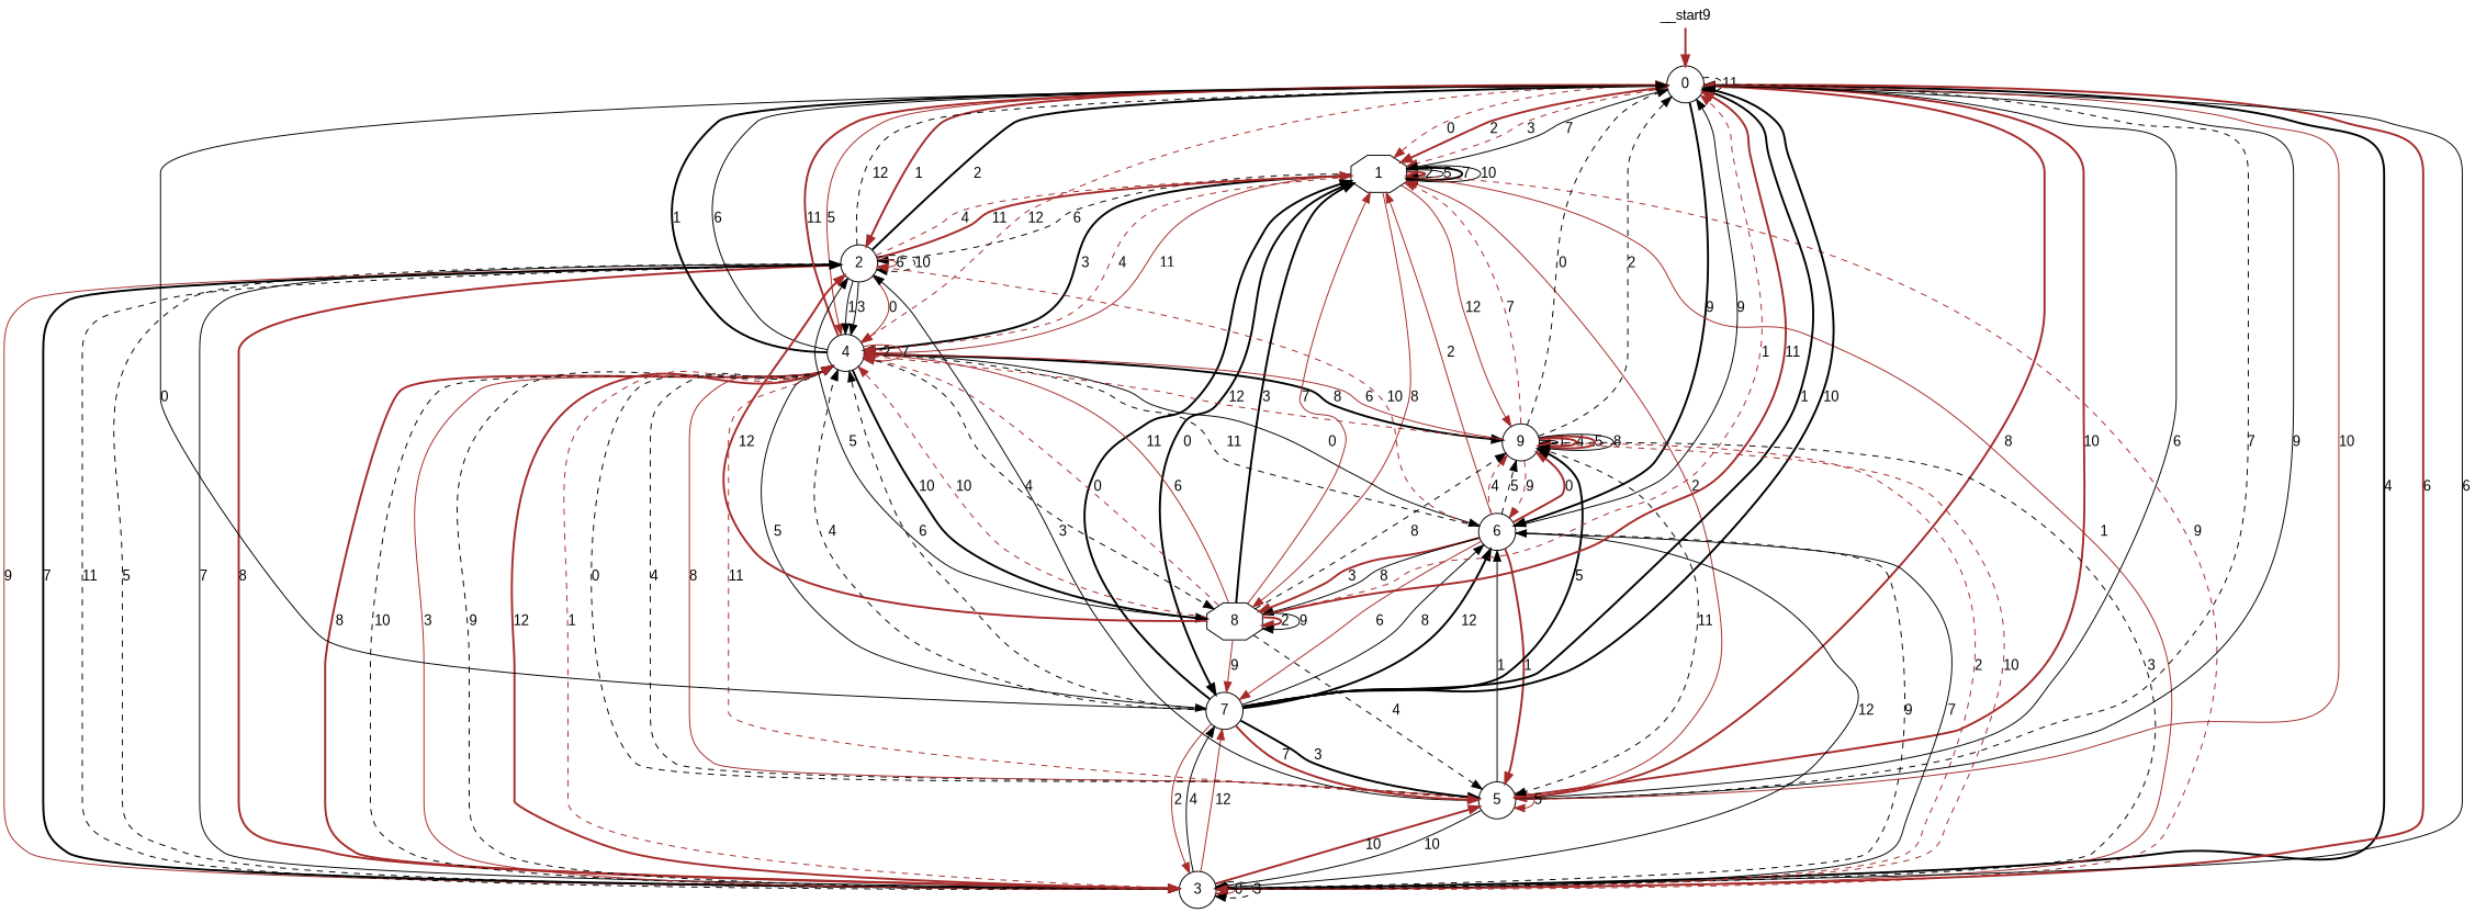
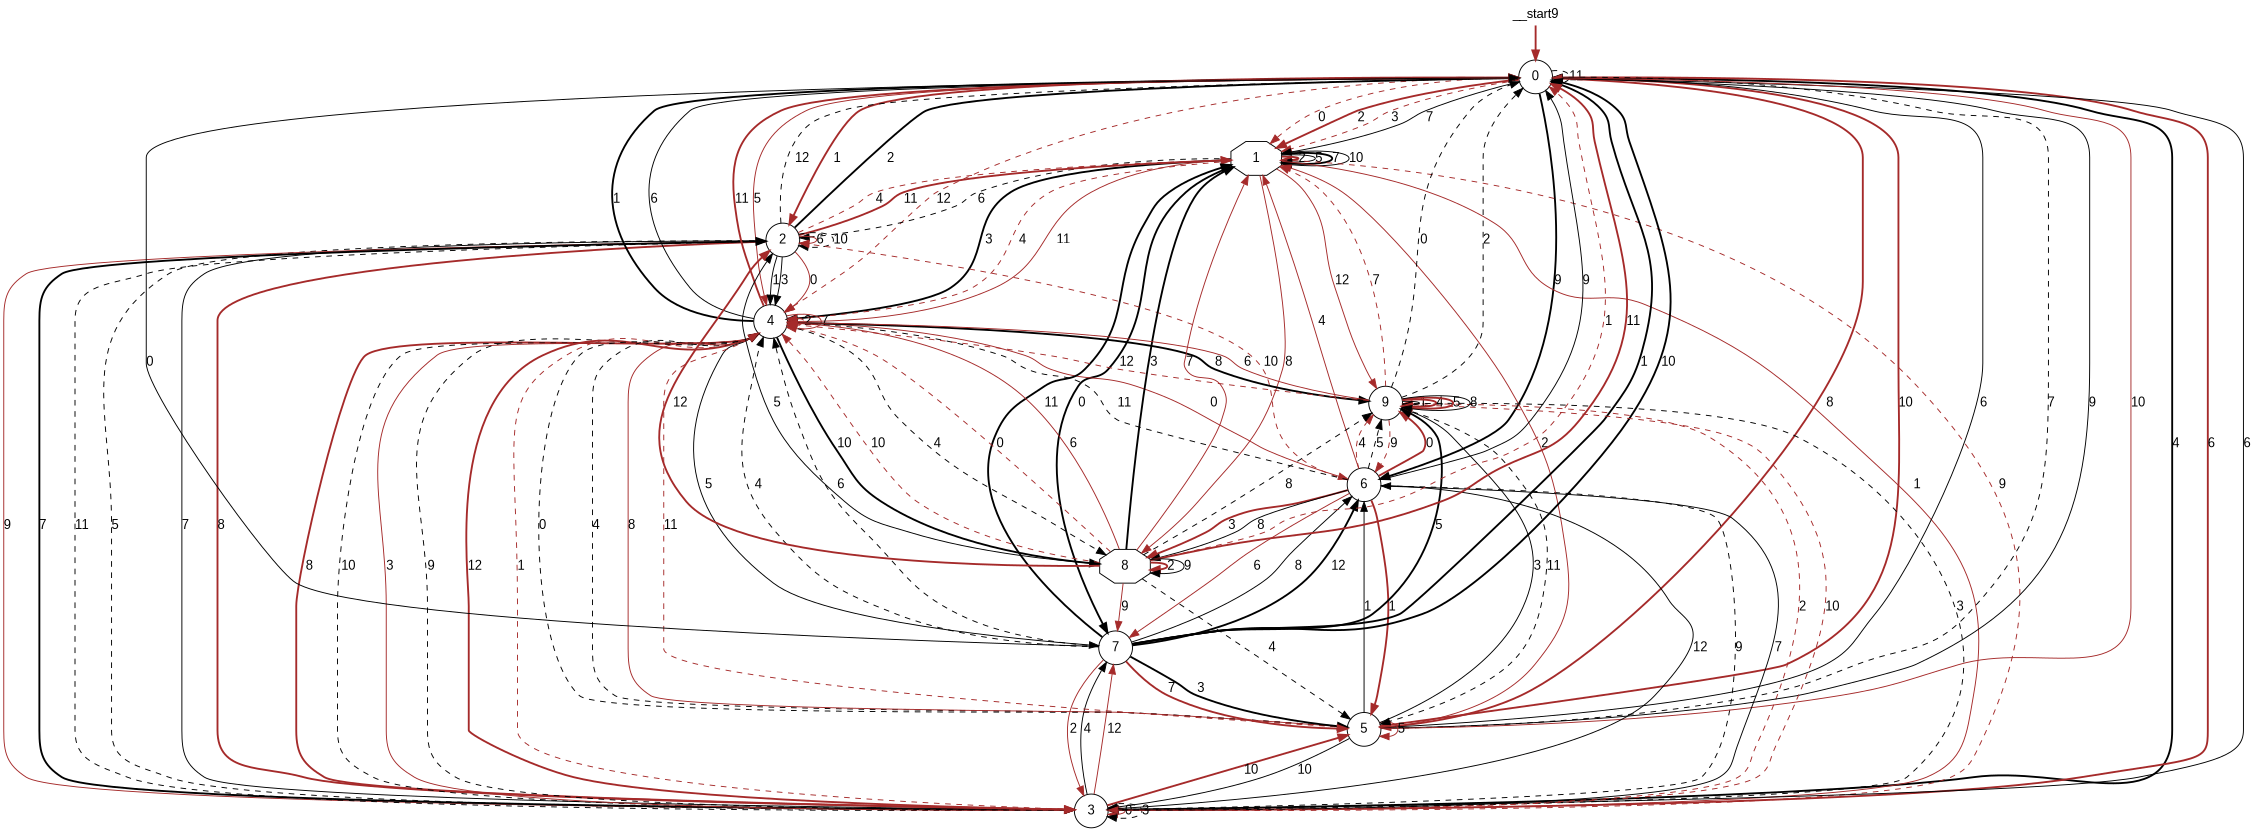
  digraph {
    fontname="Liberation Sans"
    node [fontname="Liberation Sans" shape=circle]
    edge [color=black fontname="Liberation Sans" style=solid]
    n1 [label=0]
    n2 [label=1 shape=octagon]
    n3 [label=2]
    n4 [label=3]
    n5 [label=4]
    n6 [label=5]
    n7 [label=6]
    n8 [label=7]
    n9 [label=8 shape=octagon]
    n10 [label=9]
    n11 [height=0 label=__start9 shape=none width=0]
    n1 -> n1 [label=11 style=dashed]
    n1 -> n2 [color=brown label=0 style=dashed]
    n1 -> n2 [color=brown label=2 style=bold]
    n1 -> n2 [color=brown label=3 style=dashed]
    n1 -> n2 [label=7]
    n1 -> n3 [color=brown label=1 style=bold]
    n1 -> n4 [label=4 style=bold]
    n1 -> n4 [color=brown label=6 style=bold]
    n1 -> n5 [color=brown label=5]
    n1 -> n5 [color=brown label=12 style=dashed]
    n1 -> n6 [color=brown label=8 style=bold]
    n1 -> n6 [color=brown label=10 style=bold]
    n1 -> n7 [label=9 style=bold]
    n2 -> n2 [color=brown label=2 style=bold]
    n2 -> n2 [label=5]
    n2 -> n2 [label=7 style=bold]
    n2 -> n2 [label=10]
    n2 -> n3 [label=6 style=dashed]
    n2 -> n4 [color=brown label=1]
    n2 -> n4 [color=brown label=9 style=dashed]
    n2 -> n5 [label=3 style=bold]
    n2 -> n5 [color=brown label=4 style=dashed]
    n2 -> n5 [color=brown label=11]
    n2 -> n8 [label=0 style=bold]
    n2 -> n9 [color=brown label=8]
    n2 -> n10 [color=brown label=12]
    n3 -> n1 [label=2 style=bold]
    n3 -> n1 [label=12 style=dashed]
    n3 -> n2 [color=brown label=4 style=dashed]
    n3 -> n2 [color=brown label=11 style=bold]
    n3 -> n3 [color=brown label=6]
    n3 -> n3 [label=10 style=dashed]
    n3 -> n4 [label=5 style=dashed]
    n3 -> n4 [label=7]
    n3 -> n4 [color=brown label=8 style=bold]
    n3 -> n4 [color=brown label=9]
    n3 -> n5 [color=brown label=0]
    n3 -> n5 [label=1]
    n3 -> n5 [label=3]
    n4 -> n1 [label=6]
    n4 -> n3 [label=7 style=bold]
    n4 -> n3 [label=11 style=dashed]
    n4 -> n4 [color=brown label=0]
    n4 -> n4 [label=3 style=dashed]
    n4 -> n5 [color=brown label=1 style=dashed]
    n4 -> n5 [color=brown label=8 style=bold]
    n4 -> n5 [label=10 style=dashed]
    n4 -> n6 [color=brown label=10 style=bold]
    n4 -> n7 [label=9 style=dashed]
    n4 -> n8 [label=4]
    n4 -> n8 [color=brown label=12]
    n4 -> n10 [color=brown label=2 style=dashed]
    n5 -> n1 [label=1 style=bold]
    n5 -> n1 [label=6]
    n5 -> n1 [color=brown label=11 style=bold]
    n5 -> n4 [color=brown label=3]
    n5 -> n4 [label=9 style=dashed]
    n5 -> n4 [color=brown label=12 style=bold]
    n5 -> n5 [color=brown label=2 style=dashed]
    n5 -> n5 [color=brown label=7]
-   n5 -> n7 [label=0]
+   n5 -> n7 [color=brown label=0]
    n5 -> n8 [label=5]
    n5 -> n9 [label=4 style=dashed]
    n5 -> n9 [label=10 style=bold]
    n5 -> n10 [label=8 style=bold]
    n6 -> n1 [label=6]
    n6 -> n1 [label=7 style=dashed]
    n6 -> n1 [label=9]
    n6 -> n1 [color=brown label=10]
    n6 -> n2 [color=brown label=2]
    n6 -> n4 [label=10]
    n6 -> n5 [label=0 style=dashed]
    n6 -> n5 [label=4 style=dashed]
    n6 -> n5 [color=brown label=8]
    n6 -> n5 [color=brown label=11 style=dashed]
    n6 -> n6 [color=brown label=5]
    n6 -> n7 [label=1]
-   n6 -> n3 [label=3]
+   n6 -> n10 [label=3]
    n7 -> n1 [label=9]
-   n7 -> n2 [color=brown label=2]
+   n7 -> n2 [color=brown label=4]
    n7 -> n3 [color=brown label=10 style=dashed]
    n7 -> n4 [label=7]
    n7 -> n4 [label=12]
    n7 -> n5 [label=11 style=dashed]
    n7 -> n6 [color=brown label=1 style=bold]
    n7 -> n8 [color=brown label=6]
    n7 -> n9 [color=brown label=3 style=bold]
    n7 -> n9 [label=8]
    n7 -> n10 [color=brown label=0 style=bold]
    n7 -> n10 [color=brown label=4 style=dashed]
    n7 -> n10 [label=5 style=dashed]
    n8 -> n1 [label=0]
    n8 -> n1 [label=1 style=bold]
    n8 -> n1 [label=10 style=bold]
    n8 -> n2 [label=11 style=bold]
    n8 -> n4 [color=brown label=2]
    n8 -> n5 [label=4 style=dashed]
    n8 -> n5 [label=6 style=dashed]
    n8 -> n6 [label=3 style=bold]
    n8 -> n6 [color=brown label=7 style=bold]
    n8 -> n7 [label=8]
    n8 -> n7 [label=12 style=bold]
    n8 -> n10 [label=5 style=bold]
    n9 -> n1 [color=brown label=1 style=dashed]
    n9 -> n1 [color=brown label=11 style=bold]
    n9 -> n2 [label=3 style=bold]
    n9 -> n2 [color=brown label=7]
    n9 -> n3 [label=5]
    n9 -> n3 [color=brown label=12 style=bold]
    n9 -> n5 [color=brown label=0 style=dashed]
    n9 -> n5 [color=brown label=6]
    n9 -> n5 [color=brown label=10 style=dashed]
    n9 -> n6 [label=4 style=dashed]
    n9 -> n8 [color=brown label=9]
    n9 -> n9 [color=brown label=2 style=bold]
    n9 -> n9 [label=9]
    n9 -> n10 [label=8 style=dashed]
    n10 -> n1 [label=0 style=dashed]
    n10 -> n1 [label=2 style=dashed]
    n10 -> n2 [color=brown label=7 style=dashed]
    n10 -> n4 [label=3 style=dashed]
    n10 -> n4 [color=brown label=10 style=dashed]
    n10 -> n5 [color=brown label=6]
    n10 -> n5 [color=brown label=12 style=dashed]
    n10 -> n6 [label=11 style=dashed]
    n10 -> n7 [color=brown label=9 style=dashed]
    n10 -> n10 [label=1]
    n10 -> n10 [color=brown label=4 style=bold]
    n10 -> n10 [color=brown label=5 style=bold]
    n10 -> n10 [label=8]
    n11 -> n1 [color=brown style=bold]
  }
